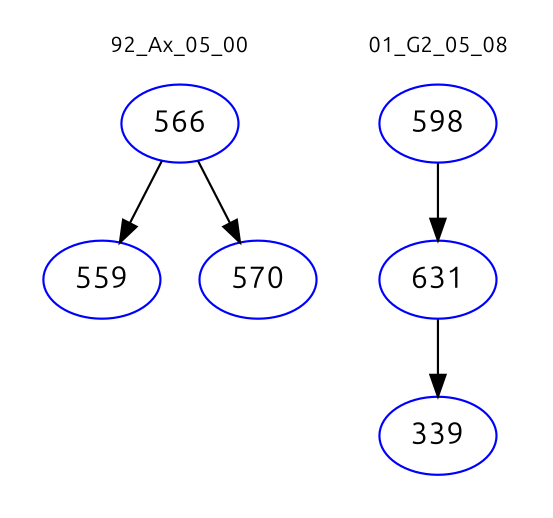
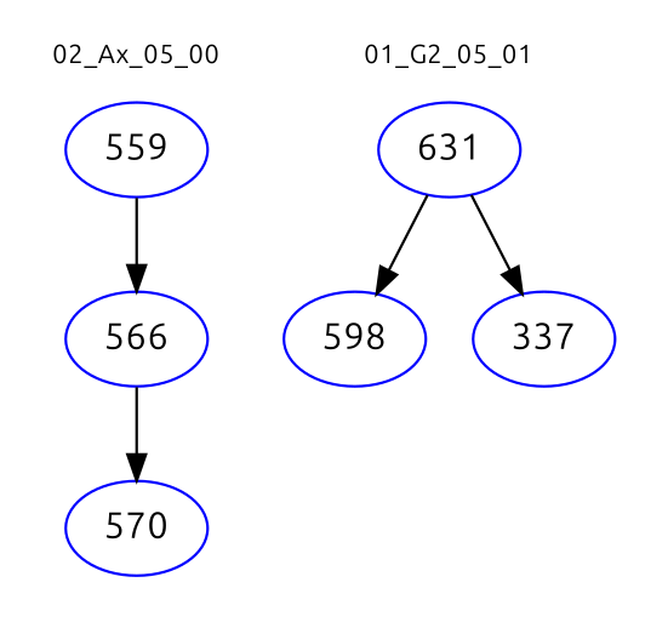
  digraph {
    fontname=Ubuntu
    node [color=blue fontname=Ubuntu]
    edge [color=black fontname=Ubuntu]
    n1 [label=566]
    n2 [label=559]
    n3 [label=570]
    n4 [label=631]
    n5 [label=598]
-   n6 [label=339]
+   n6 [label=337]
    subgraph cluster_1 {
      color=white
      fontsize=10
-     label="92_Ax_05_00"
+     label="02_Ax_05_00"
      n1
      n2
      n3
    }
    subgraph cluster_2 {
      color=white
      fontsize=10
-     label="01_G2_05_08"
+     label="01_G2_05_01"
      n4
      n5
      n6
    }
-   n1 -> n2
+   n2 -> n1
    n1 -> n3
-   n5 -> n4
+   n4 -> n5
    n4 -> n6
  }
